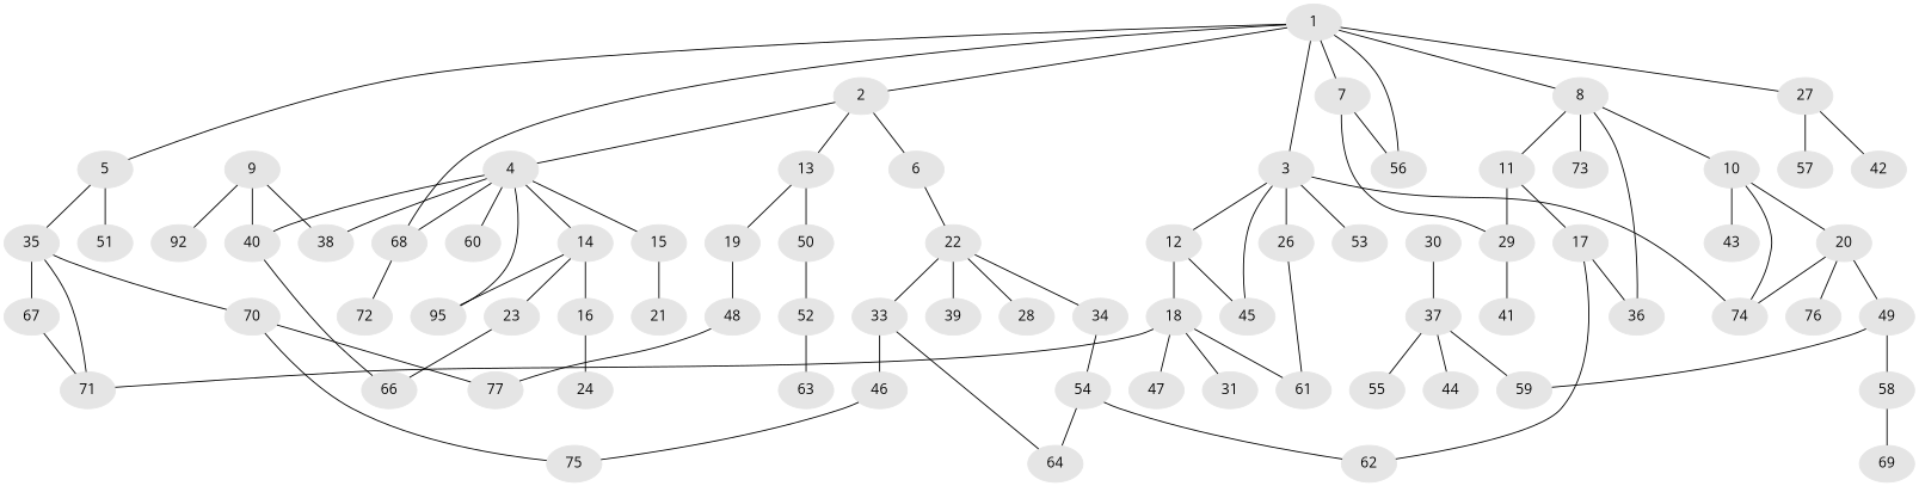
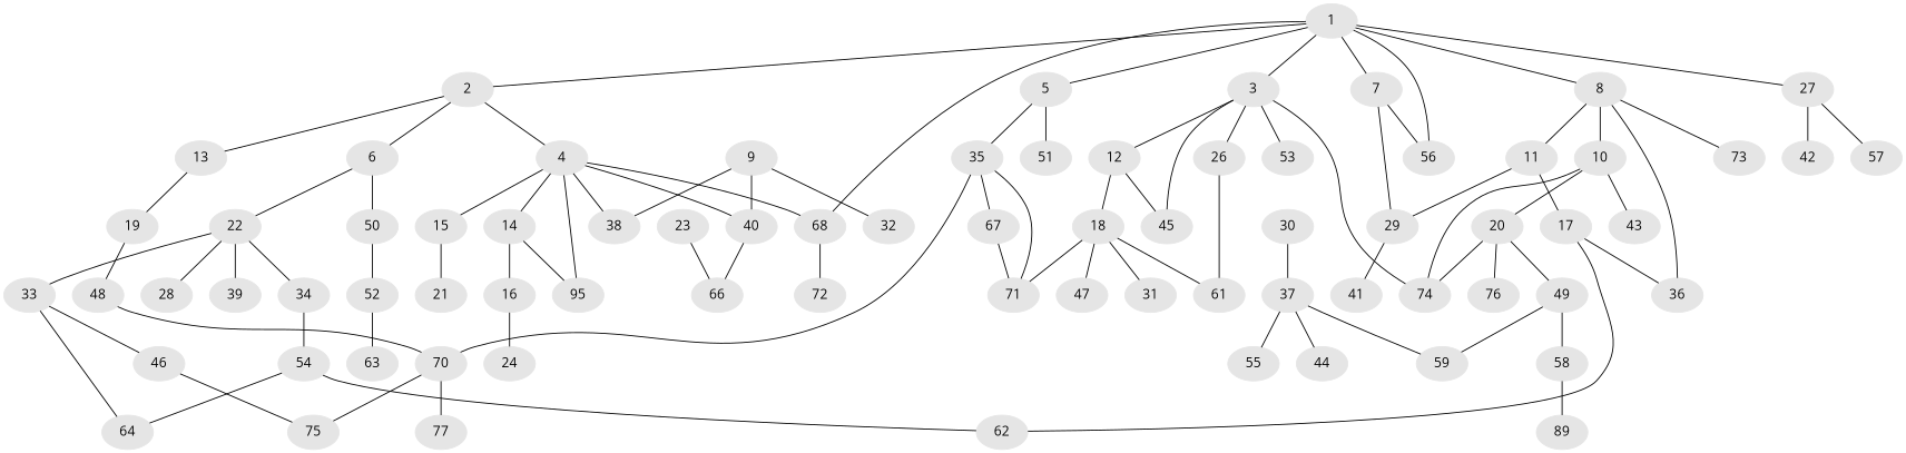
  graph {
    fontname="Open Sans"
    node [color=gray90 fontname="Open Sans" style=filled]
    edge [fontname="Open Sans"]
    1
    2
    3
    5
    7
    8
    27
    56
    68
    4
    6
    13
    12
    26
    45
    53
    74
    35
    51
    29
    10
    11
    73
    36
    42
    57
    72
    14
    15
    n30 [label=95]
    38
-   60
    40
    22
    50
    19
    18
    61
    9
-   32 [label=92]
+   32
    16
    23
    21
    71
    67
    70
    33
    28
    34
    39
    46
    64
    52
    41
    20
    43
    17
    30
    37
    66
    49
    76
    62
    31
    47
    48
    24
    59
    58
    54
    44
    55
    75
    77
-   69
+   69 [label=89]
    63
    1 -- 2
    1 -- 3
    1 -- 5
    1 -- 7
    1 -- 8
    1 -- 27
    1 -- 56
    1 -- 68
    2 -- 4
    2 -- 6
    2 -- 13
    3 -- 12
    3 -- 26
    3 -- 45
    3 -- 53
    3 -- 74
    5 -- 35
    5 -- 51
    7 -- 56
    7 -- 29
    8 -- 10
    8 -- 11
    8 -- 73
    8 -- 36
    27 -- 42
    27 -- 57
    68 -- 72
    4 -- 68
    4 -- 14
    4 -- 15
    4 -- n30
    4 -- 38
-   4 -- 60
    4 -- 40
    6 -- 22
-   13 -- 50
+   6 -- 50
    13 -- 19
    12 -- 45
    12 -- 18
    26 -- 61
    35 -- 71
    35 -- 67
    35 -- 70
    29 -- 41
    10 -- 74
    10 -- 20
    10 -- 43
    11 -- 29
    11 -- 17
    14 -- n30
    14 -- 16
-   14 -- 23
    15 -- 21
    40 -- 66
    22 -- 33
    22 -- 28
    22 -- 34
    22 -- 39
    50 -- 52
    19 -- 48
    18 -- 61
    18 -- 71
    18 -- 31
    18 -- 47
    9 -- 38
    9 -- 40
    9 -- 32
    16 -- 24
    23 -- 66
    67 -- 71
    70 -- 75
    70 -- 77
    33 -- 46
    33 -- 64
    34 -- 54
    46 -- 75
    52 -- 63
    20 -- 74
    20 -- 49
    20 -- 76
    17 -- 36
    17 -- 62
    30 -- 37
    37 -- 59
    37 -- 44
    37 -- 55
    49 -- 59
    49 -- 58
-   48 -- 77
+   48 -- 70
    58 -- 69
    54 -- 64
    54 -- 62
  }
